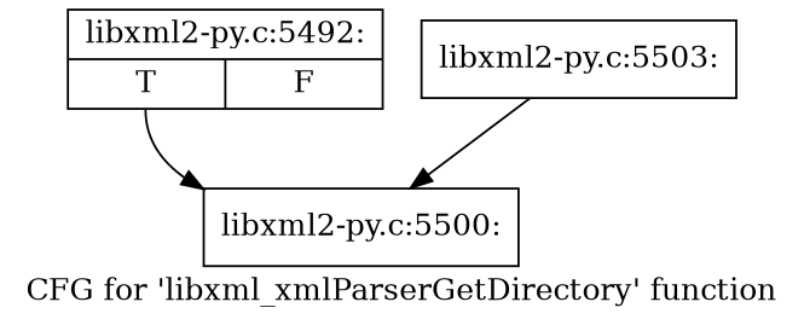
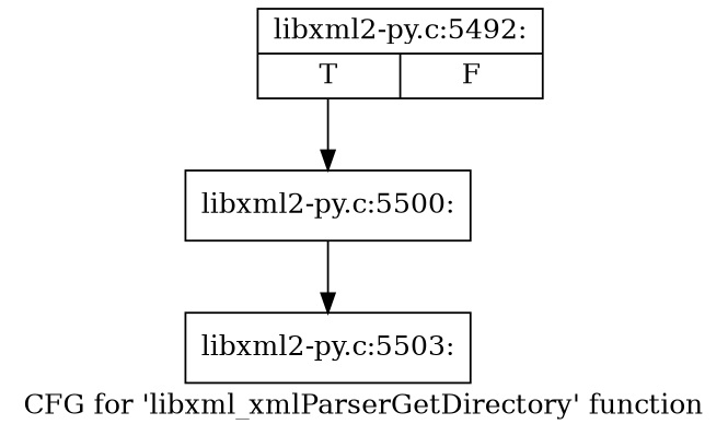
  digraph {
    fontname="DejaVu Serif"
    label="CFG for 'libxml_xmlParserGetDirectory' function"
    node [fontname="DejaVu Serif" shape=record]
    edge [fontname="DejaVu Serif"]
    n1 [label="{libxml2-py.c:5492:|{<s0>T|<s1>F}}"]
    n2 [label="{libxml2-py.c:5500:}"]
    n3 [label="{libxml2-py.c:5503:}"]
    n1 -> n2 [tailport=s0]
-   n3 -> n2
+   n2 -> n3
  }
